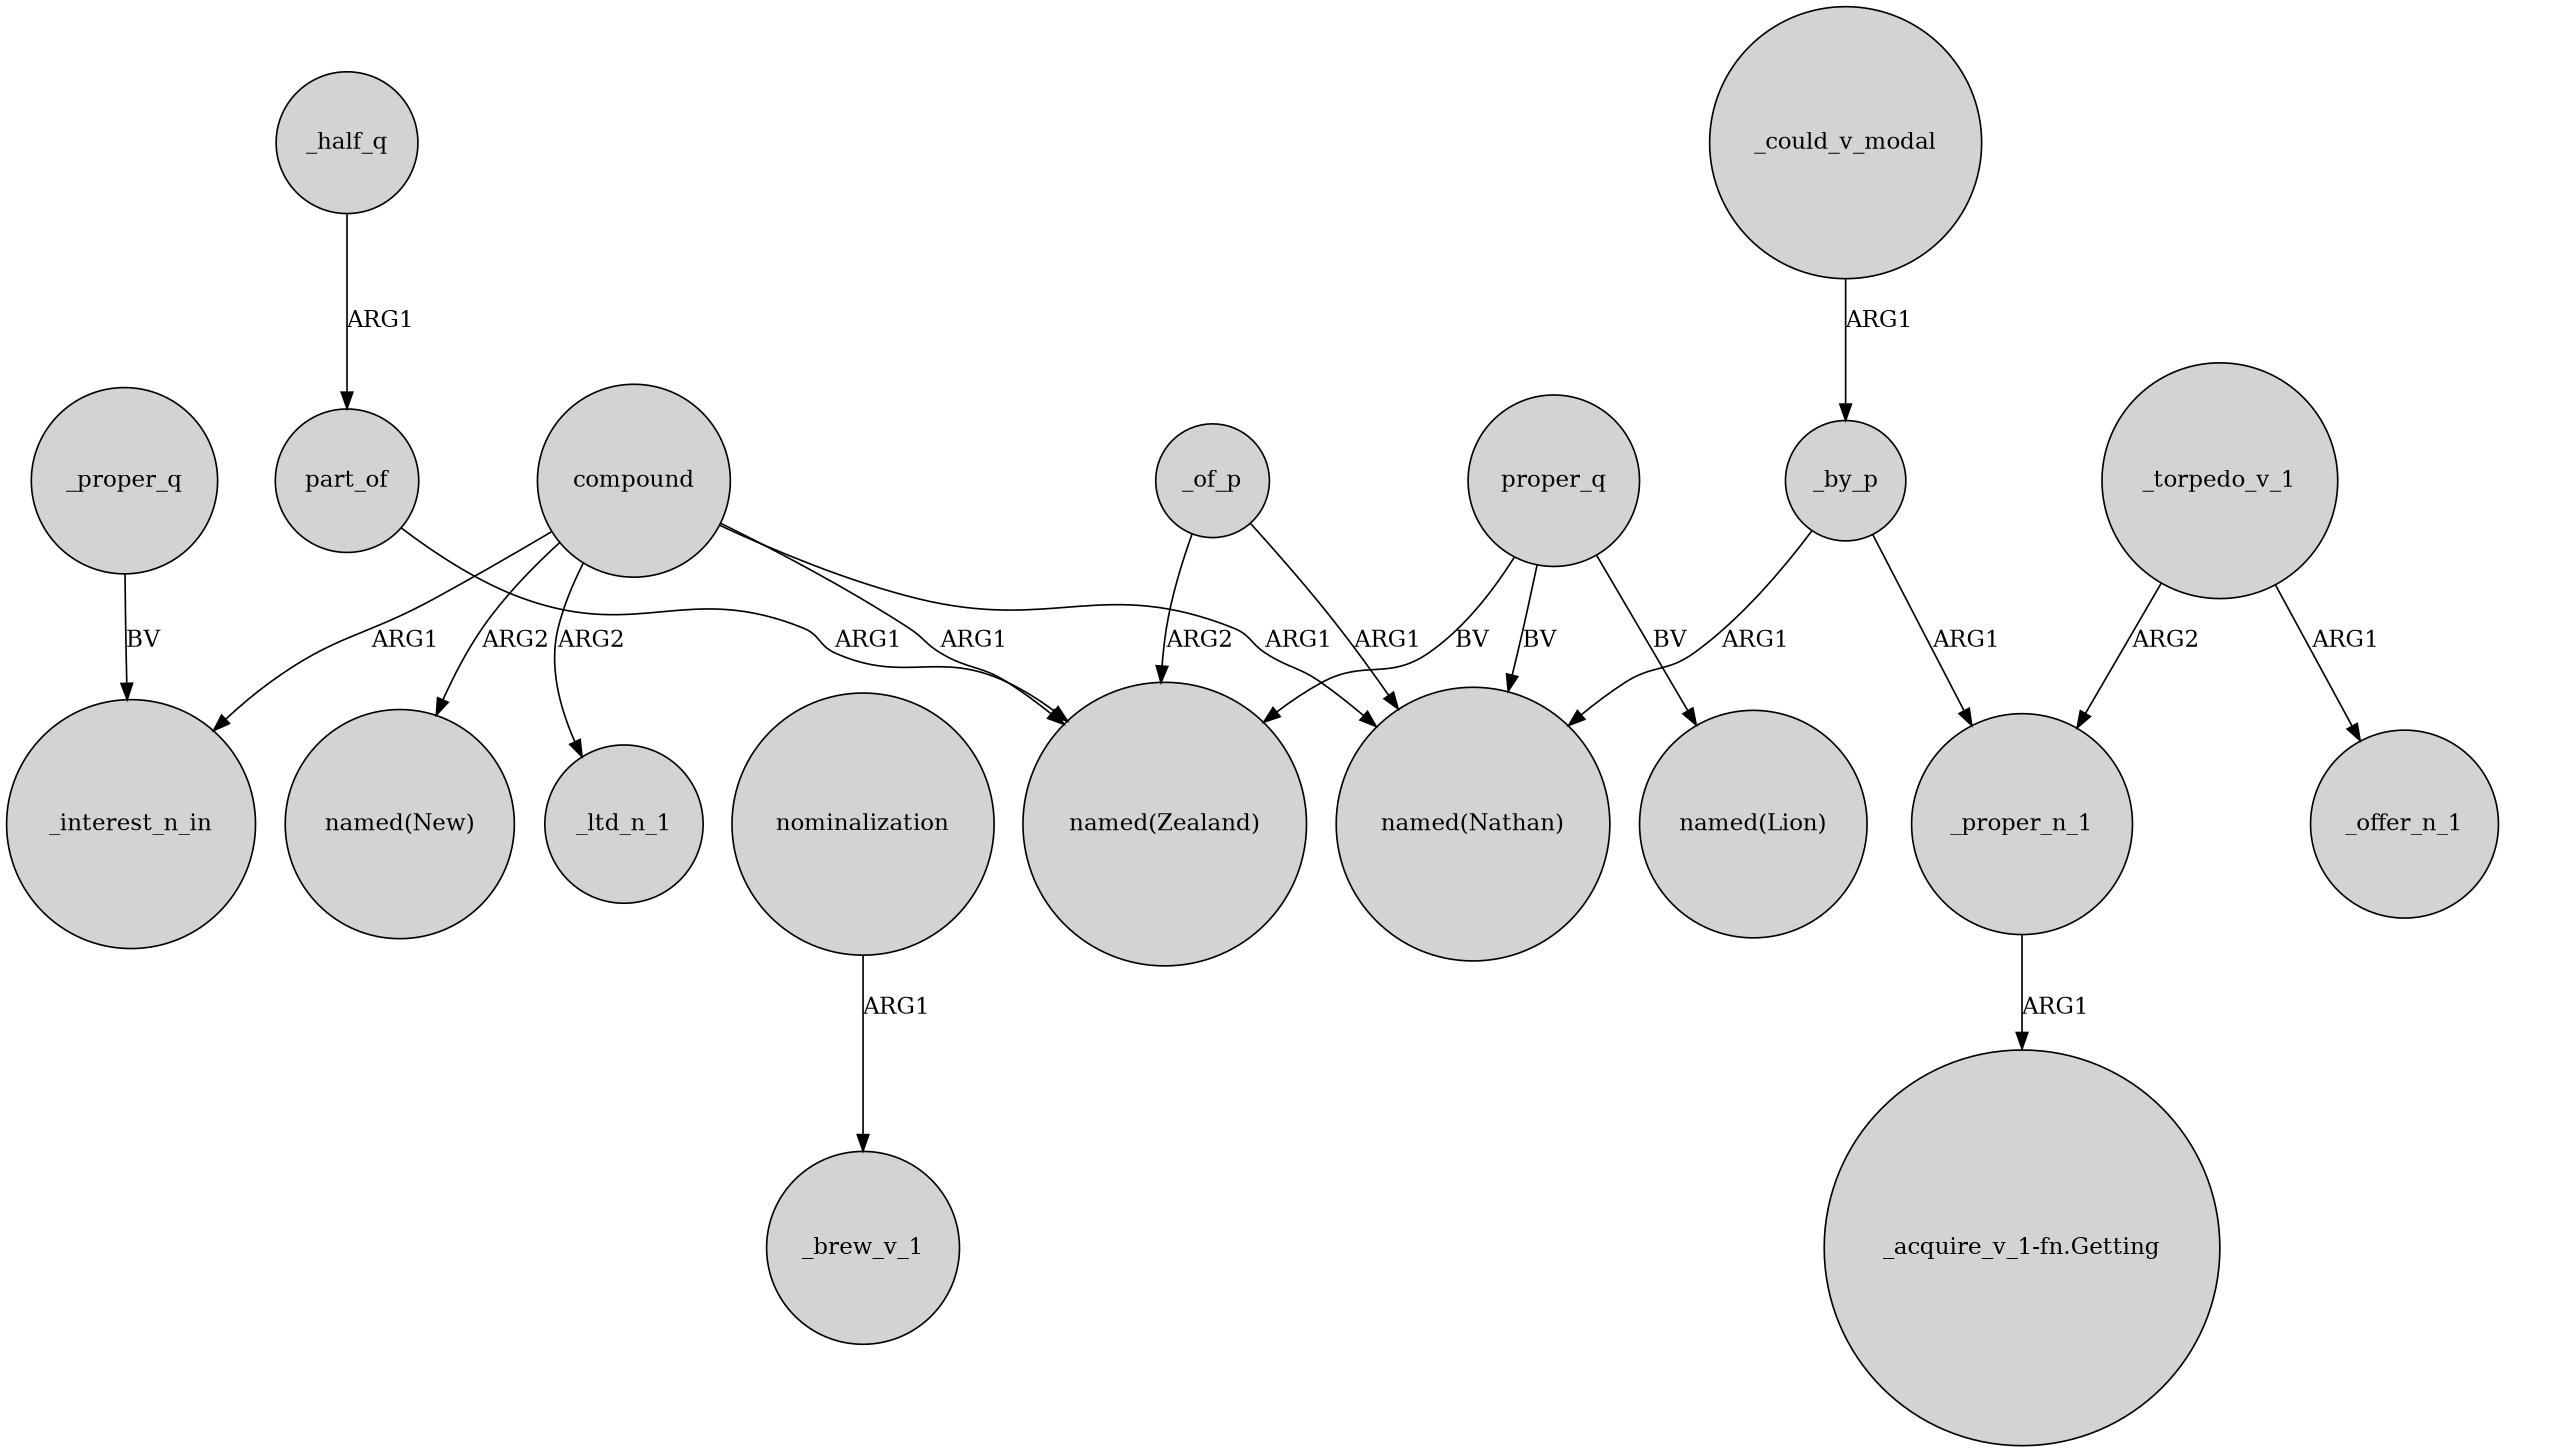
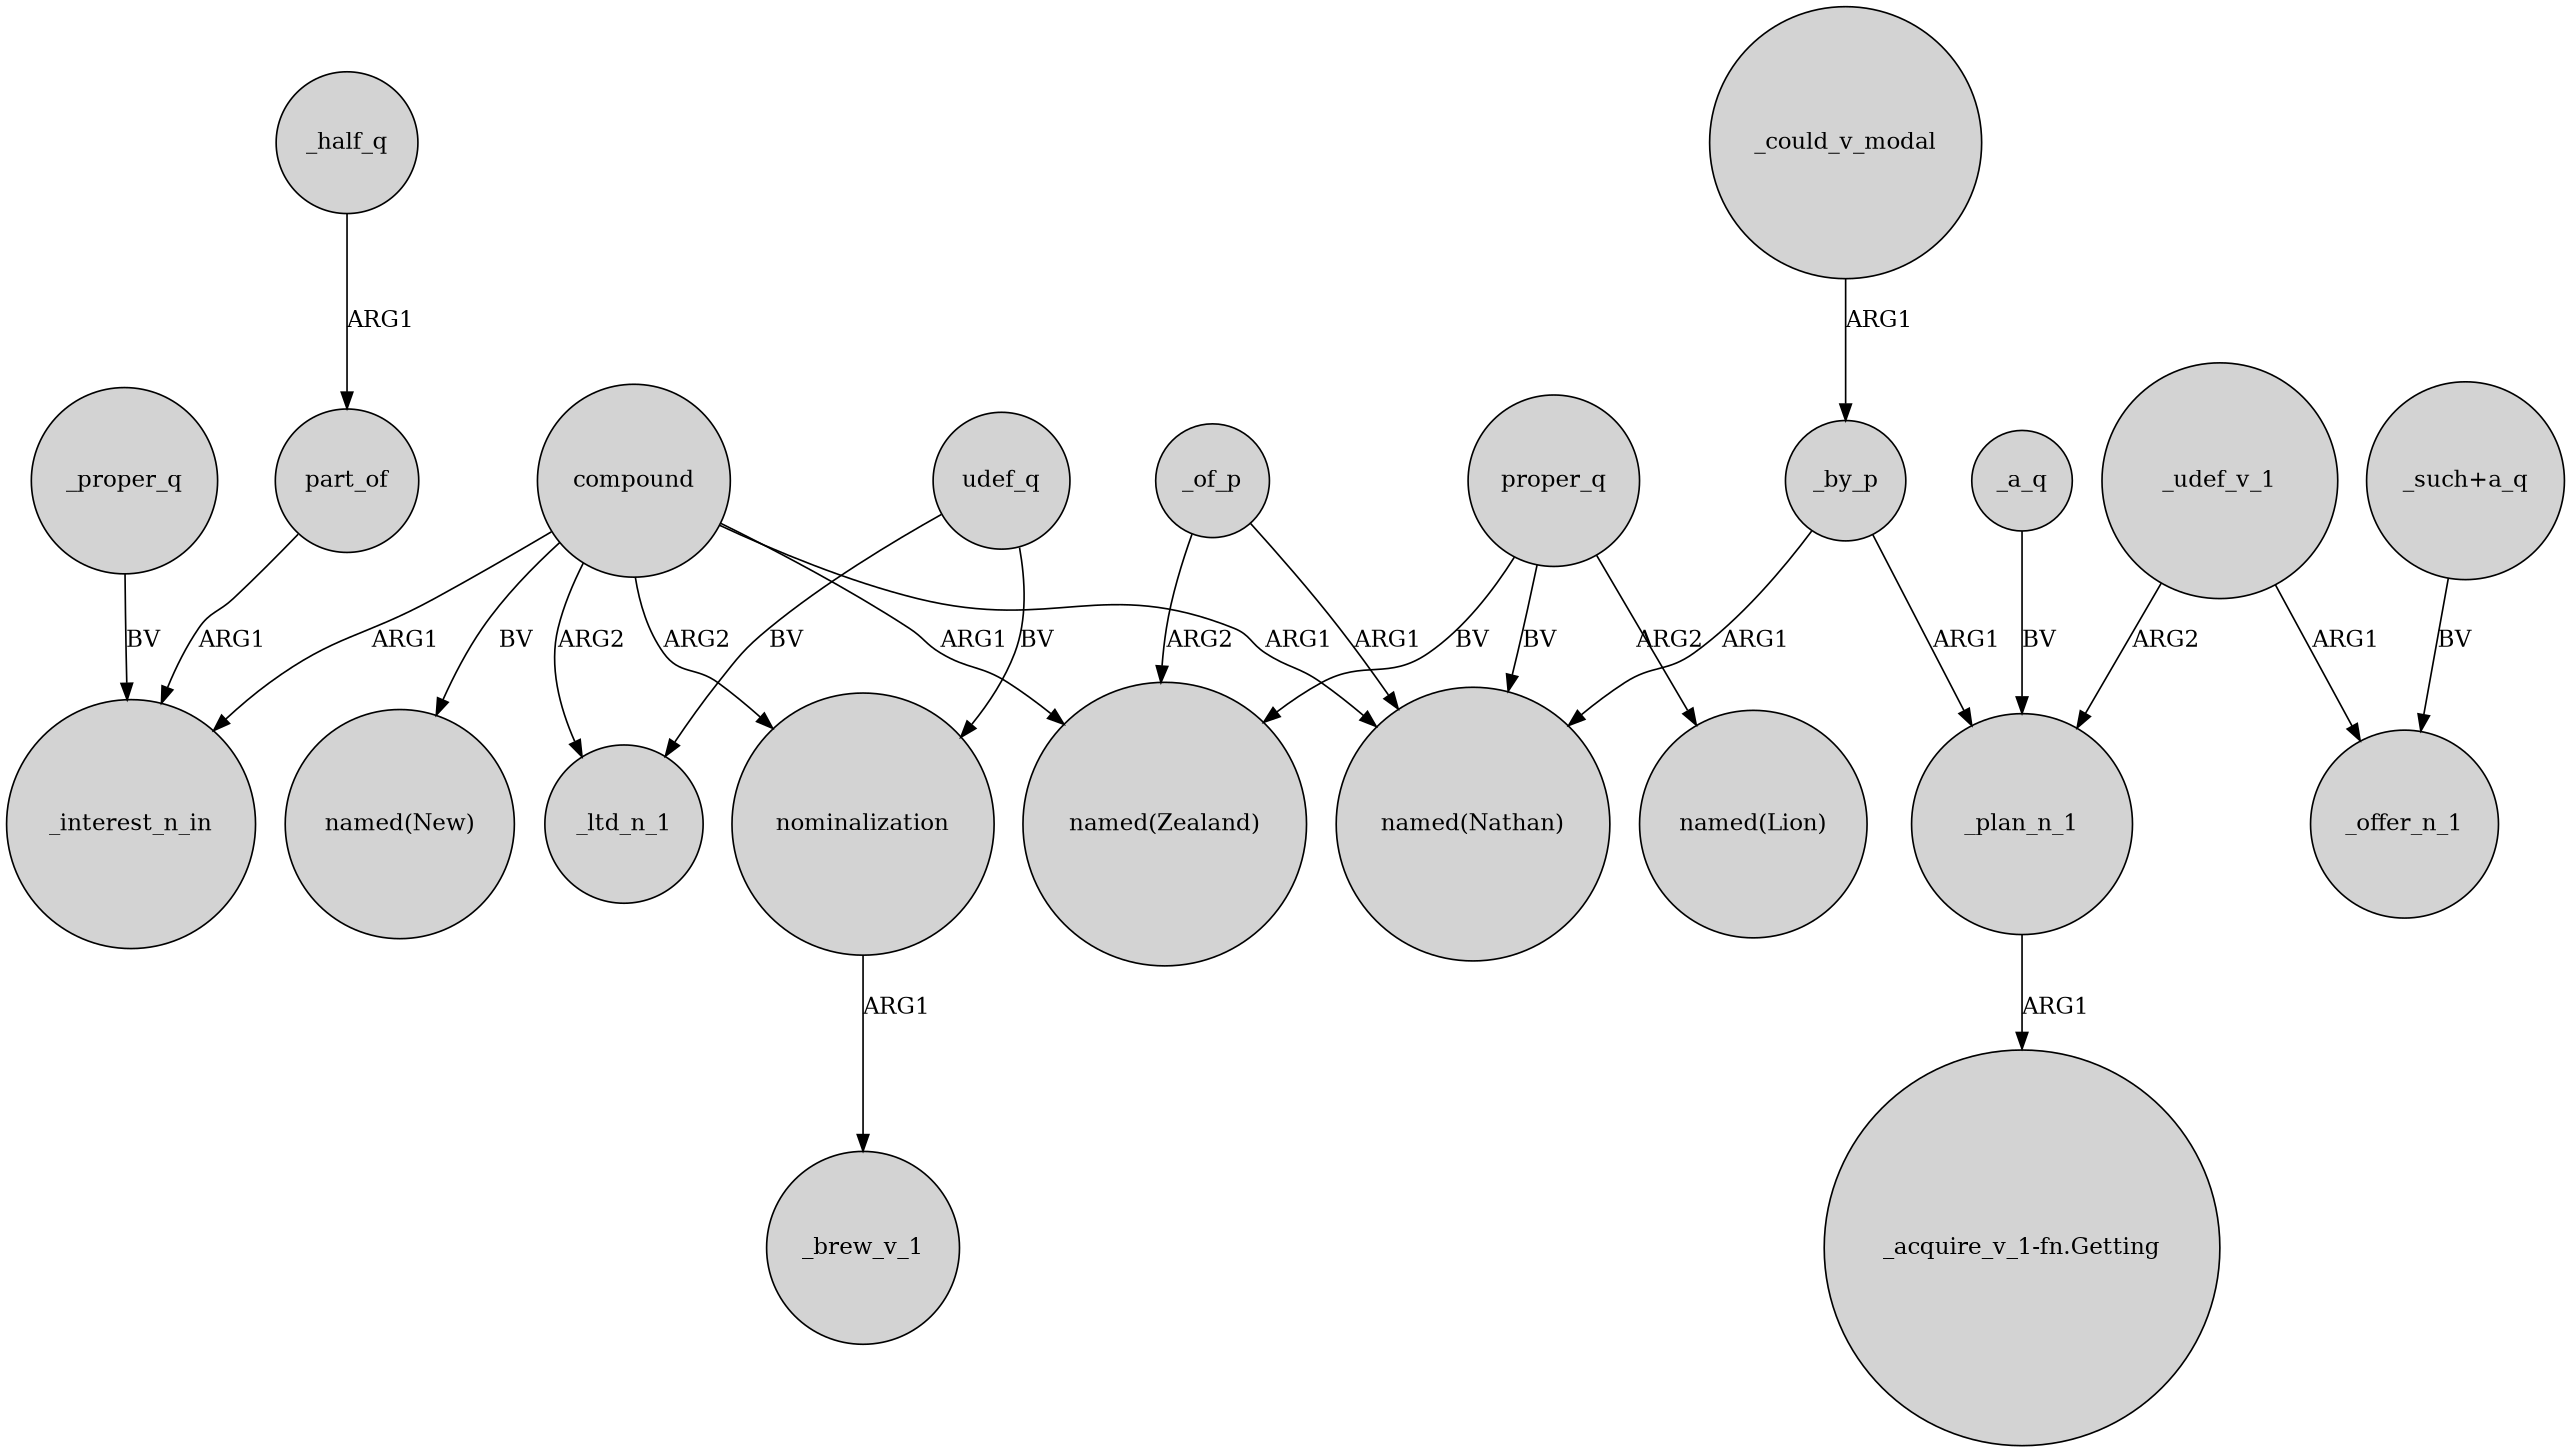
  digraph {
    node [shape=circle style=filled]
    compound
    "named(New)"
    _interest_n_in
    "named(Nathan)"
    nominalization
    "named(Zealand)"
    _ltd_n_1
    _brew_v_1
    part_of
-   _plan_n_1 [label=_proper_n_1]
+   _plan_n_1
    "_acquire_v_1-fn.Getting"
    proper_q
    "named(Lion)"
    n14 [label=_proper_q]
    _of_p
    _could_v_modal
    _by_p
-   _torpedo_v_1
+   _torpedo_v_1 [label=_udef_v_1]
    _offer_n_1
+   "_such+a_q"
    _half_q
-   compound -> "named(New)" [label=ARG2]
+   udef_q
+   _a_q
+   compound -> "named(New)" [label=BV]
    compound -> _interest_n_in [label=ARG1]
    compound -> "named(Nathan)" [label=ARG1]
+   compound -> nominalization [label=ARG2]
    compound -> "named(Zealand)" [label=ARG1]
    compound -> _ltd_n_1 [label=ARG2]
    nominalization -> _brew_v_1 [label=ARG1]
-   part_of -> "named(Zealand)" [label=ARG1]
+   part_of -> _interest_n_in [label=ARG1]
    _plan_n_1 -> "_acquire_v_1-fn.Getting" [label=ARG1]
    proper_q -> "named(Nathan)" [label=BV]
    proper_q -> "named(Zealand)" [label=BV]
-   proper_q -> "named(Lion)" [label=BV]
+   proper_q -> "named(Lion)" [label=ARG2]
    n14 -> _interest_n_in [label=BV]
    _of_p -> "named(Nathan)" [label=ARG1]
    _of_p -> "named(Zealand)" [label=ARG2]
    _could_v_modal -> _by_p [label=ARG1]
    _by_p -> "named(Nathan)" [label=ARG1]
    _by_p -> _plan_n_1 [label=ARG1]
    _torpedo_v_1 -> _plan_n_1 [label=ARG2]
    _torpedo_v_1 -> _offer_n_1 [label=ARG1]
+   "_such+a_q" -> _offer_n_1 [label=BV]
    _half_q -> part_of [label=ARG1]
+   udef_q -> nominalization [label=BV]
+   udef_q -> _ltd_n_1 [label=BV]
+   _a_q -> _plan_n_1 [label=BV]
  }
